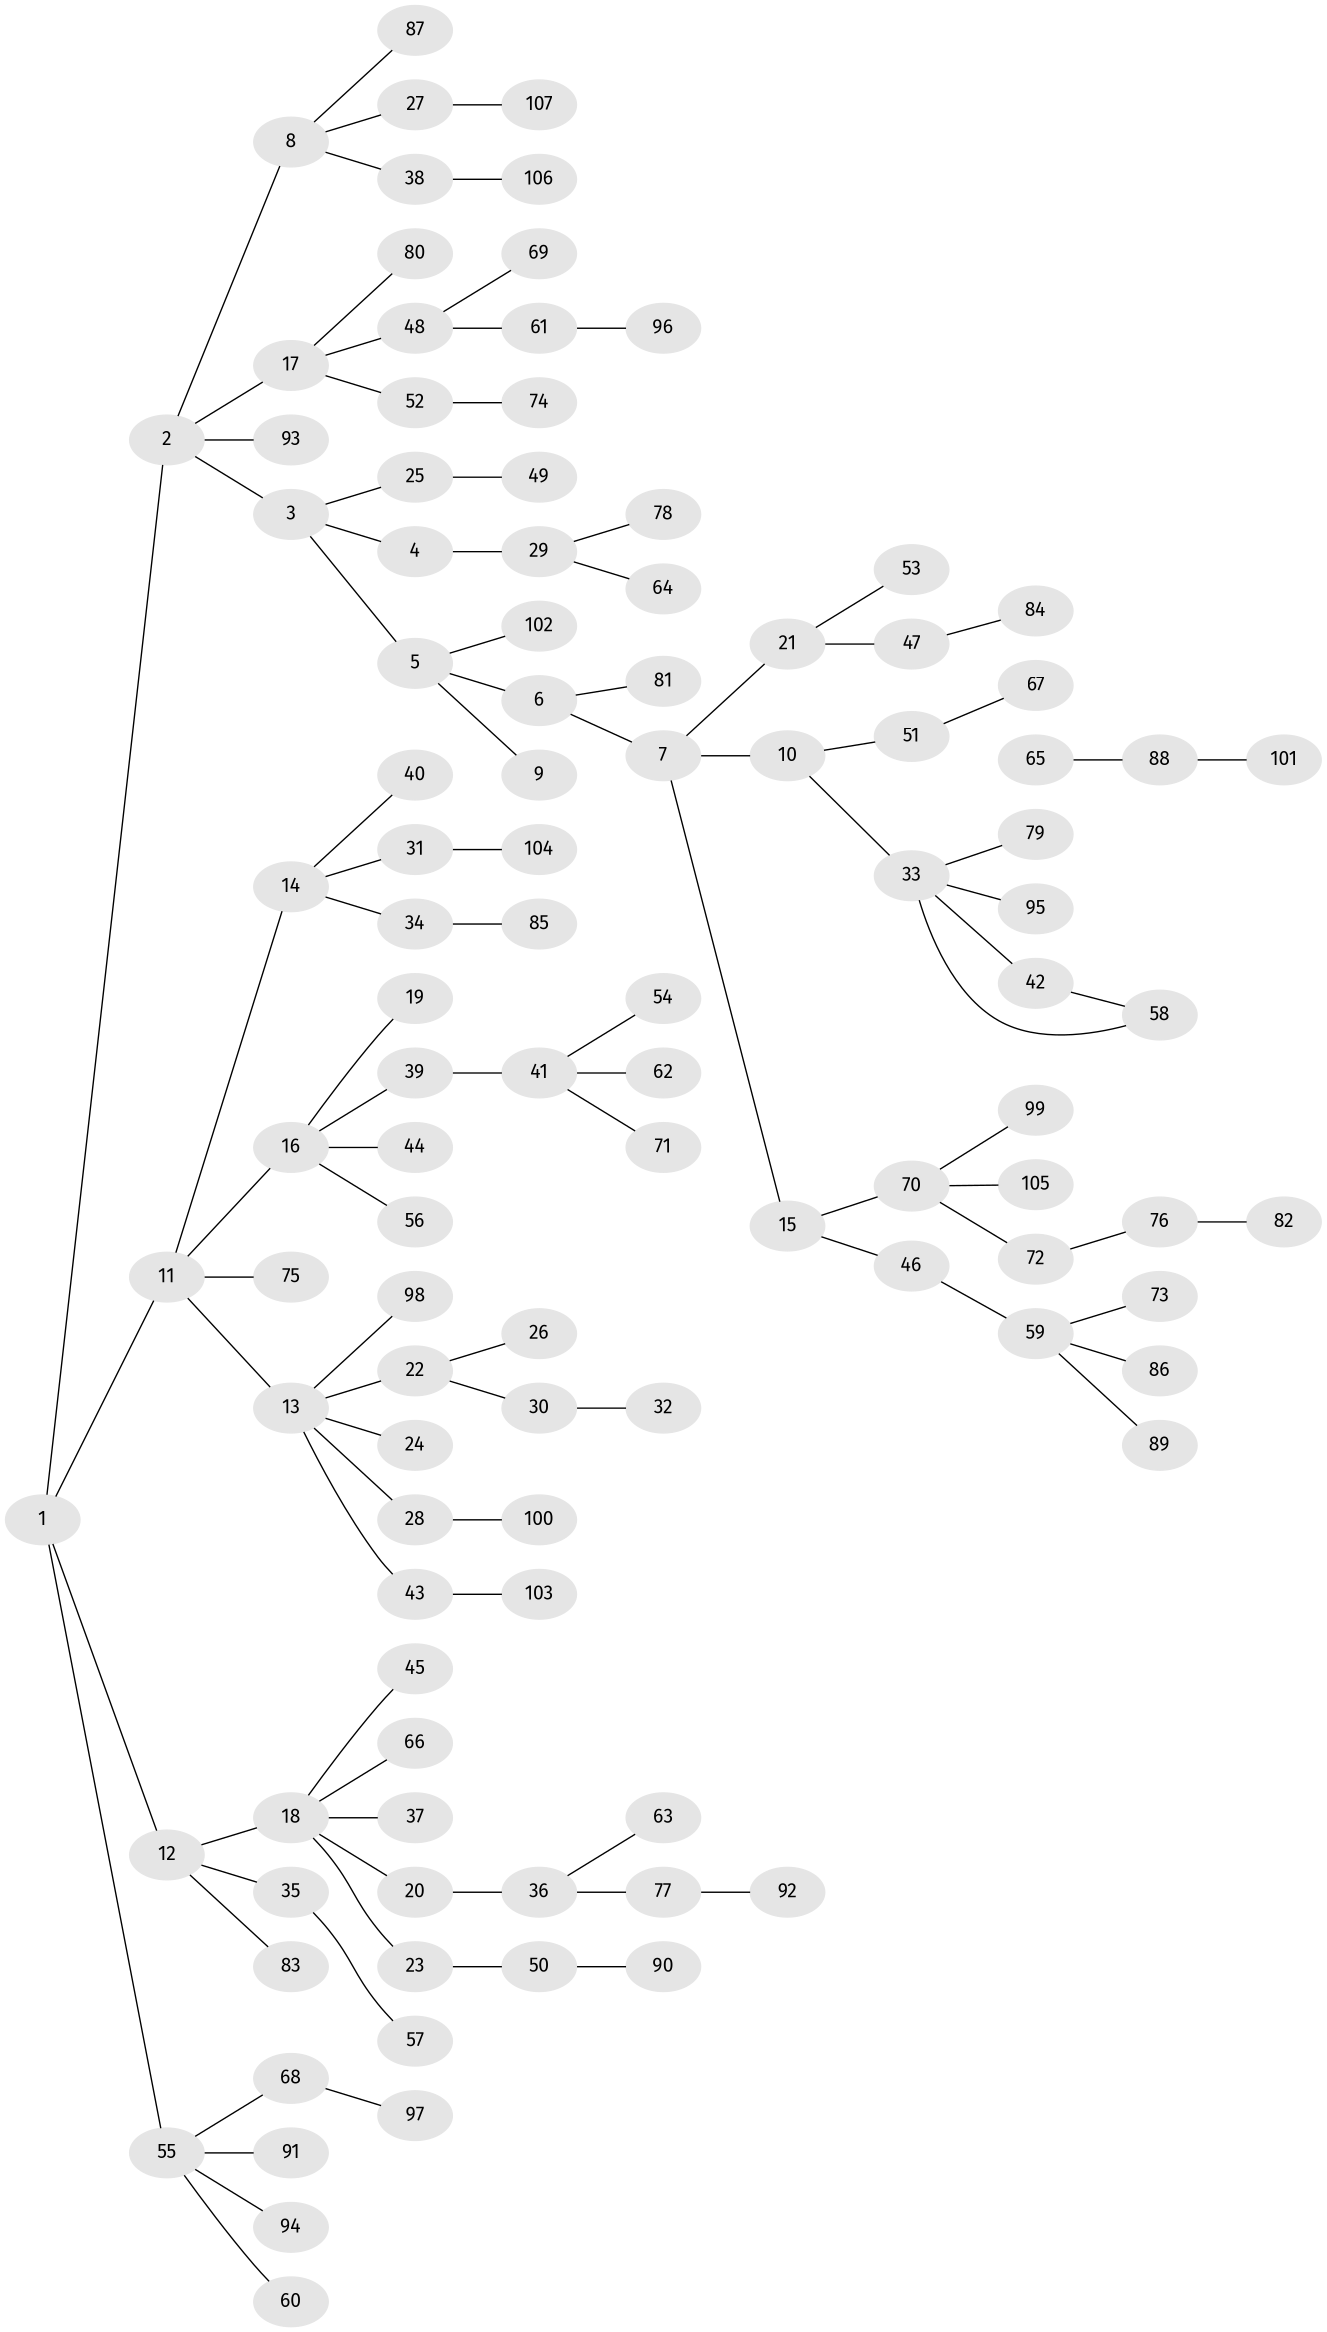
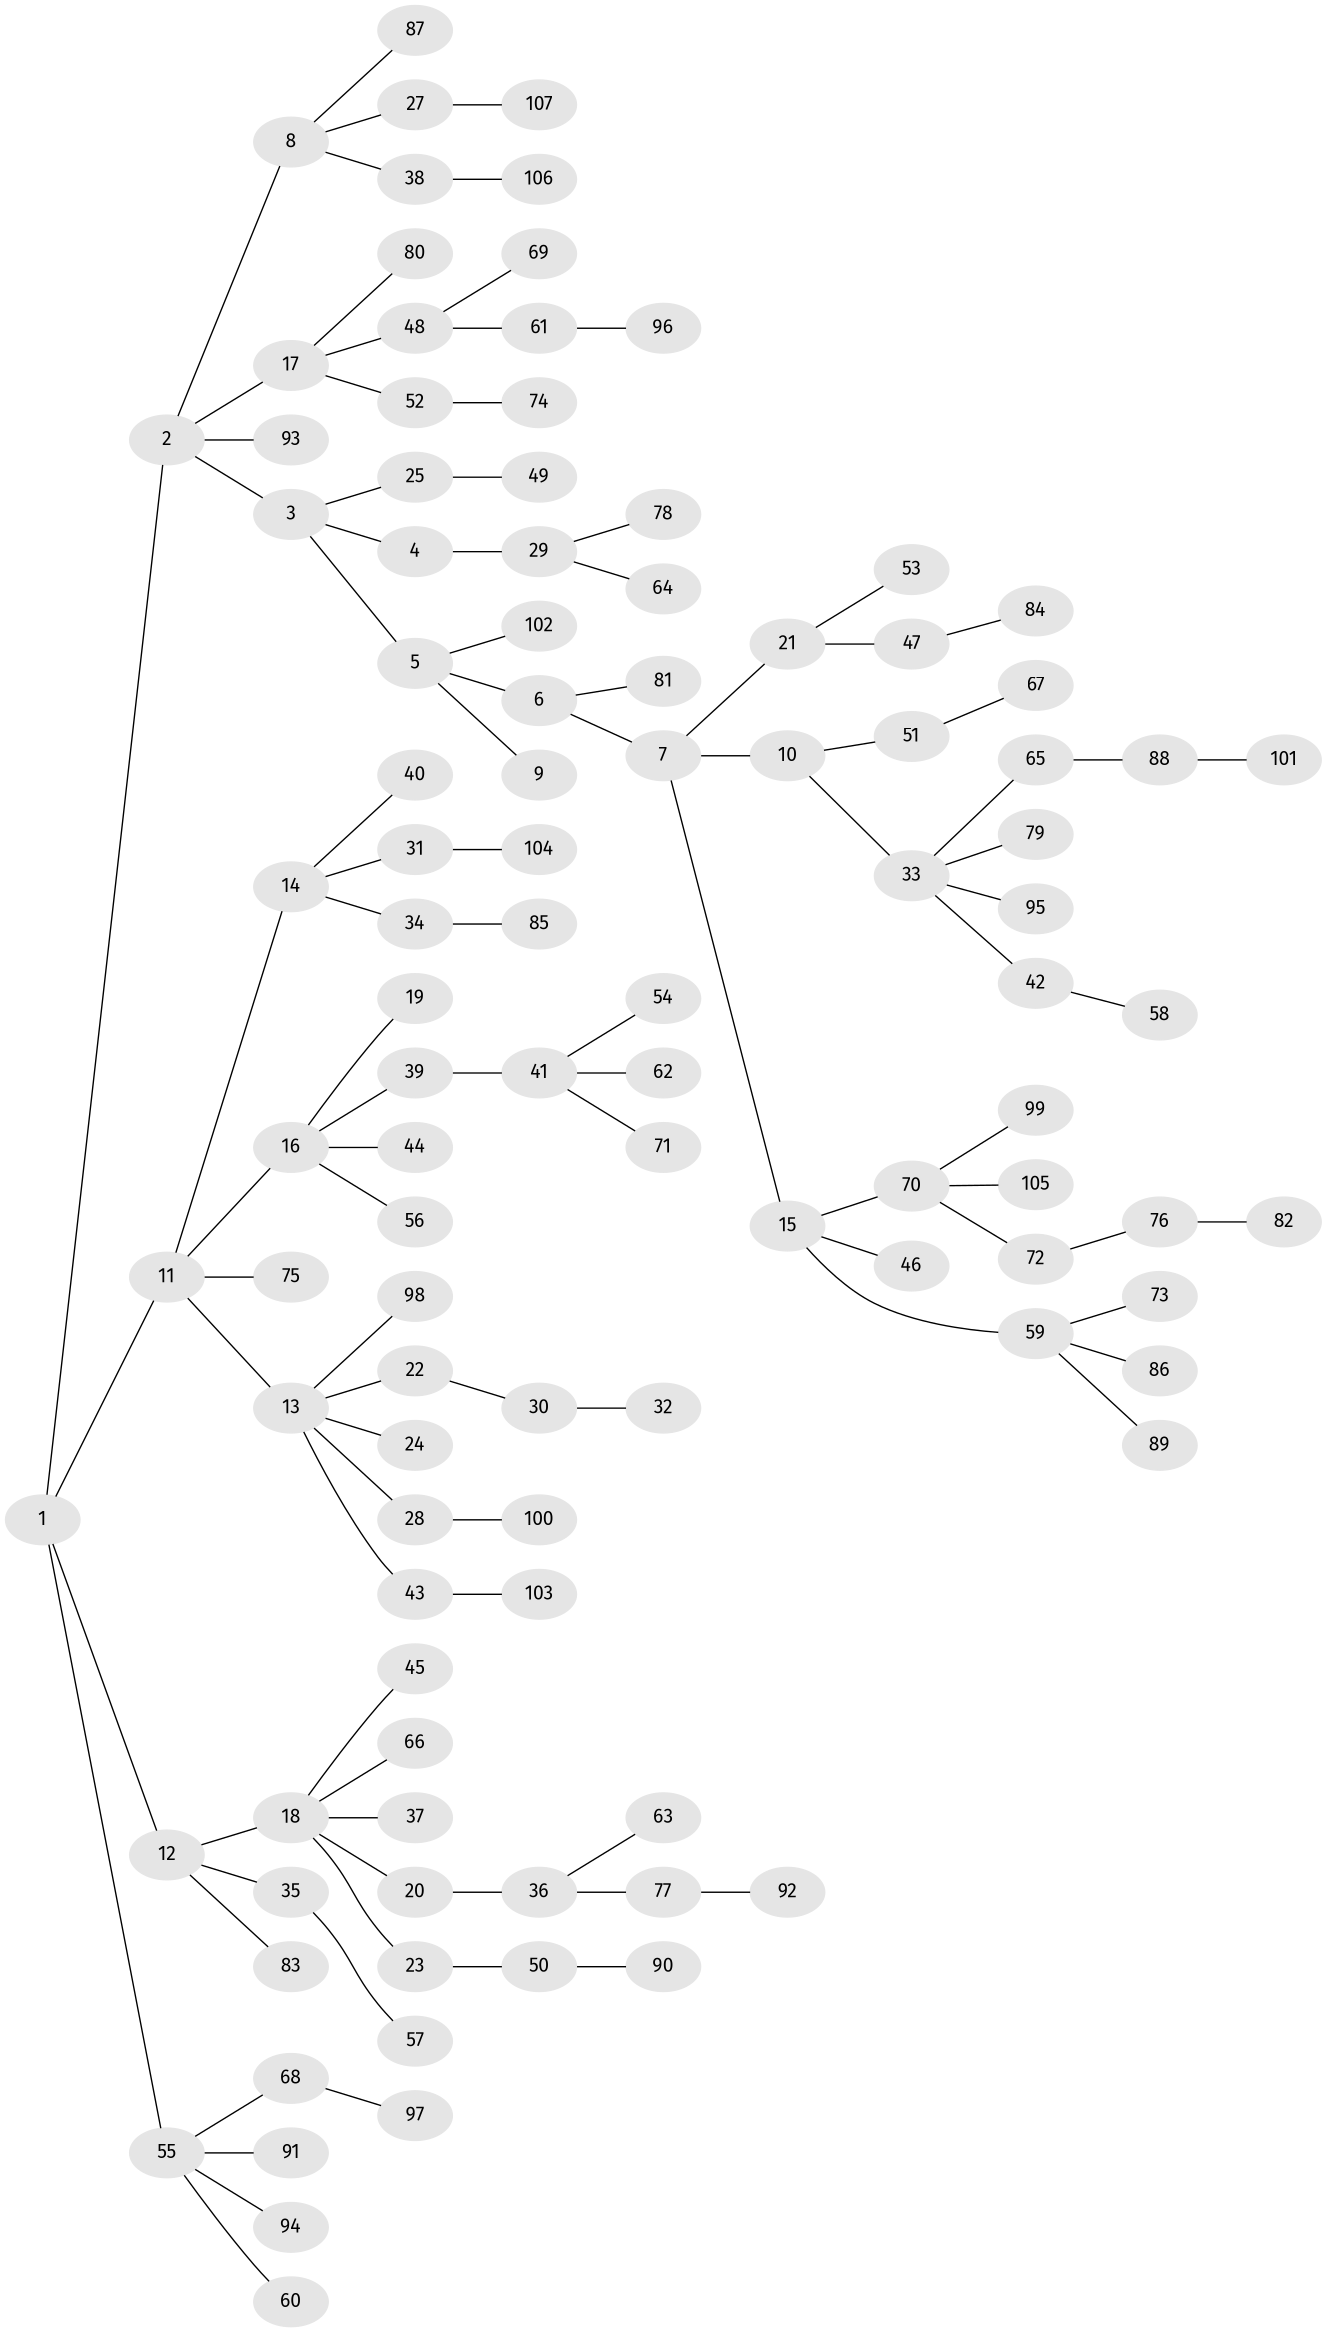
  graph {
    fontname="Fira Sans"
    rankdir=LR
    node [color=gray90 fontname="Fira Sans" style=filled]
    edge [fontname="Fira Sans"]
    1
    2
    11
    12
    55
    3
    8
    17
    93
    13
    14
    16
    75
    18
    35
    83
    60
    68
    91
    94
    4
    5
    25
    27
    38
    87
    48
    52
    80
    29
    6
    9
    102
    49
    64
    78
    7
    81
    10
    15
    21
    33
    51
    46
    70
    47
    53
    107
    106
    42
    65
    79
    95
    67
    22
    24
    28
    43
    98
    31
    34
    40
    19
    39
    44
    56
    20
    23
    45
    66
    37
    57
-   26
    30
    100
    103
    104
    85
    59
    72
    99
    105
    41
    61
    69
    74
    36
    50
    63
    77
    84
    32
    90
    58
    88
    92
    54
    62
    71
    73
    86
    89
    96
    97
    101
    76
    82
    1 -- 2
    1 -- 11
    1 -- 12
    1 -- 55
    2 -- 3
    2 -- 8
    2 -- 17
    2 -- 93
    11 -- 13
    11 -- 14
    11 -- 16
    11 -- 75
    12 -- 18
    12 -- 35
    12 -- 83
    55 -- 60
    55 -- 68
    55 -- 91
    55 -- 94
    3 -- 4
    3 -- 5
    3 -- 25
    8 -- 27
    8 -- 38
    8 -- 87
    17 -- 48
    17 -- 52
    17 -- 80
    13 -- 22
    13 -- 24
    13 -- 28
    13 -- 43
    13 -- 98
    14 -- 31
    14 -- 34
    14 -- 40
    16 -- 19
    16 -- 39
    16 -- 44
    16 -- 56
    18 -- 20
    18 -- 23
    18 -- 45
    18 -- 66
    18 -- 37
    35 -- 57
    68 -- 97
    4 -- 29
    5 -- 6
    5 -- 9
    5 -- 102
    25 -- 49
    27 -- 107
    38 -- 106
    48 -- 61
    48 -- 69
    52 -- 74
    29 -- 64
    29 -- 78
    6 -- 7
    6 -- 81
    7 -- 10
    7 -- 15
    7 -- 21
    10 -- 33
    10 -- 51
    15 -- 46
    15 -- 70
    21 -- 47
    21 -- 53
    33 -- 42
-   33 -- 58
+   33 -- 65
    33 -- 79
    33 -- 95
    51 -- 67
-   46 -- 59
+   15 -- 59
    70 -- 72
    70 -- 99
    70 -- 105
    47 -- 84
    42 -- 58
    65 -- 88
-   22 -- 26
    22 -- 30
    28 -- 100
    43 -- 103
    31 -- 104
    34 -- 85
    39 -- 41
    20 -- 36
    23 -- 50
    30 -- 32
    59 -- 73
    59 -- 86
    59 -- 89
    72 -- 76
    41 -- 54
    41 -- 62
    41 -- 71
    61 -- 96
    36 -- 63
    36 -- 77
    50 -- 90
    77 -- 92
    88 -- 101
    76 -- 82
  }
